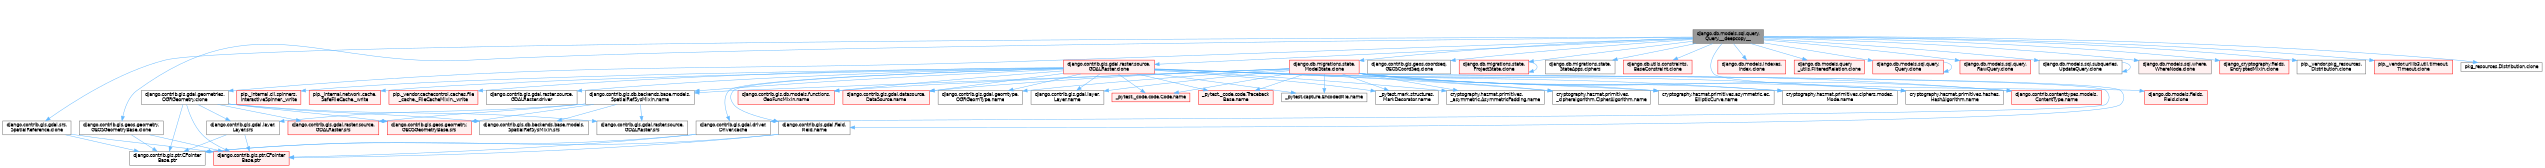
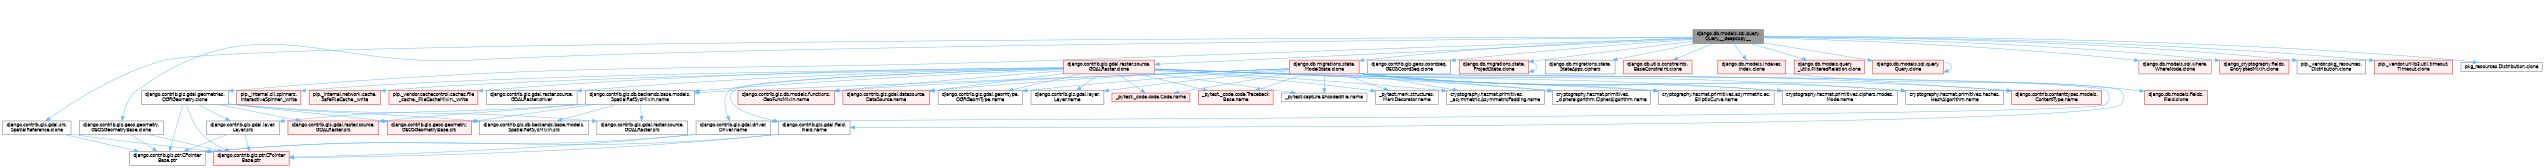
  digraph {
    rankdir=TB
    node [color=grey40 fillcolor=white fontname=Helvetica fontsize=10 shape=box style=filled]
    edge [color=steelblue1 fontname=Helvetica fontsize=10 labelfontname=Helvetica labelfontsize=10 style=solid]
    n1 [color=gray40 fillcolor=grey60 fontcolor=black height=0.2 label="django.db.models.sql.query.\lQuery.__deepcopy__" width=0.4]
    n2 [height=0.2 label="django.contrib.gis.gdal.geometries.\lOGRGeometry.clone" width=0.4]
    n3 [color=red fillcolor="#FFF0F0" height=0.2 label="django.contrib.gis.gdal.raster.source.\lGDALRaster.clone" width=0.4]
    n4 [height=0.2 label="django.contrib.gis.gdal.srs.\lSpatialReference.clone" width=0.4]
    n5 [height=0.2 label="django.contrib.gis.geos.coordseq.\lGEOSCoordSeq.clone" width=0.4]
    n6 [height=0.2 label="django.contrib.gis.geos.geometry.\lGEOSGeometryBase.clone" width=0.4]
    n7 [color=red fillcolor="#FFF0F0" height=0.2 label="django.db.migrations.state.\lModelState.clone" width=0.4]
    n8 [color=red fillcolor="#FFF0F0" height=0.2 label="django.db.migrations.state.\lProjectState.clone" width=0.4]
    n9 [height=0.2 label="django.db.migrations.state.\lStateApps.ciphers" width=0.4]
    n10 [color=red fillcolor="#FFF0F0" height=0.2 label="django.db.utils.constraints.\lBaseConstraint.clone" width=0.4]
    n11 [color=red fillcolor="#FFF0F0" height=0.2 label="django.db.models.fields.\lField.clone" width=0.4]
    n12 [color=red fillcolor="#FFF0F0" height=0.2 label="django.db.models.indexes.\lIndex.clone" width=0.4]
    n13 [color=red fillcolor="#FFF0F0" height=0.2 label="django.db.models.query\l_utils.FilteredRelation.clone" width=0.4]
    n14 [color=red fillcolor="#FFF0F0" height=0.2 label="django.db.models.sql.query.\lQuery.clone" width=0.4]
-   n15 [color=red fillcolor="#FFF0F0" height=0.2 label="django.db.models.sql.query.\lRawQuery.clone" width=0.4]
-   n16 [height=0.2 label="django.db.models.sql.subqueries.\lUpdateQuery.clone" width=0.4]
    n17 [fillcolor="#FFF0F0" height=0.2 label="django.db.models.sql.where.\lWhereNode.clone" width=0.4]
    n18 [color=red fillcolor="#FFF0F0" height=0.2 label="django_cryptography.fields.\lEncryptedMixin.clone" width=0.4]
    n19 [height=0.2 label="pip._vendor.pkg_resources.\lDistribution.clone" width=0.4]
    n20 [color=red fillcolor="#FFF0F0" height=0.2 label="pip._vendor.urllib3.util.timeout.\lTimeout.clone" width=0.4]
    n21 [height=0.2 label="pkg_resources.Distribution.clone" width=0.4]
    n22 [color=red fillcolor="#FFF0F0" height=0.2 label="django.contrib.gis.ptr.CPointer\lBase.ptr" width=0.4]
    n23 [height=0.2 label="django.contrib.gis.ptr.CPointer\lBase.ptr" width=0.4]
    n24 [height=0.2 label="django.contrib.gis.db.backends.base.models.\lSpatialRefSysMixin.srs" width=0.4]
    n25 [height=0.2 label="django.contrib.gis.gdal.layer.\lLayer.srs" width=0.4]
    n26 [height=0.2 label="django.contrib.gis.gdal.raster.source.\lGDALRaster.srs" width=0.4]
    n27 [color=red fillcolor="#FFF0F0" height=0.2 label="django.contrib.gis.gdal.raster.source.\lGDALRaster.srs" width=0.4]
    n28 [color=red fillcolor="#FFF0F0" height=0.2 label="django.contrib.gis.geos.geometry.\lGEOSGeometryBase.srs" width=0.4]
    n29 [color=red fillcolor="#FFF0F0" height=0.2 label="pip._internal.cli.spinners.\lInteractiveSpinner._write" width=0.4]
    n30 [color=red fillcolor="#FFF0F0" height=0.2 label="pip._internal.network.cache.\lSafeFileCache._write" width=0.4]
    n31 [color=red fillcolor="#FFF0F0" height=0.2 label="pip._vendor.cachecontrol.caches.file\l_cache._FileCacheMixin._write" width=0.4]
    n32 [height=0.2 label="django.contrib.gis.gdal.raster.source.\lGDALRaster.driver" width=0.4]
    n33 [color=red fillcolor="#FFF0F0" height=0.2 label="_pytest._code.code.Code.name" width=0.4]
    n34 [color=red fillcolor="#FFF0F0" height=0.2 label="_pytest._code.code.Traceback\lBase.name" width=0.4]
    n35 [height=0.2 label="_pytest.capture.EncodedFile.name" width=0.4]
    n36 [height=0.2 label="_pytest.mark.structures.\lMarkDecorator.name" width=0.4]
    n37 [height=0.2 label="cryptography.hazmat.primitives.\l_asymmetric.AsymmetricPadding.name" width=0.4]
    n38 [height=0.2 label="cryptography.hazmat.primitives.\l_cipheralgorithm.CipherAlgorithm.name" width=0.4]
    n39 [height=0.2 label="cryptography.hazmat.primitives.asymmetric.ec.\lEllipticCurve.name" width=0.4]
    n40 [height=0.2 label="cryptography.hazmat.primitives.ciphers.modes.\lMode.name" width=0.4]
    n41 [height=0.2 label="cryptography.hazmat.primitives.hashes.\lHashAlgorithm.name" width=0.4]
    n42 [color=red fillcolor="#FFF0F0" height=0.2 label="django.contrib.contenttypes.models.\lContentType.name" width=0.4]
    n43 [height=0.2 label="django.contrib.gis.db.backends.base.models.\lSpatialRefSysMixin.name" width=0.4]
    n44 [color=red fillcolor="#FFF0F0" height=0.2 label="django.contrib.gis.db.models.functions.\lGeoFuncMixin.name" width=0.4]
    n45 [color=red fillcolor="#FFF0F0" height=0.2 label="django.contrib.gis.gdal.datasource.\lDataSource.name" width=0.4]
-   n46 [height=0.2 label="django.contrib.gis.gdal.driver.\lDriver.cache" width=0.4]
+   n46 [height=0.2 label="django.contrib.gis.gdal.driver.\lDriver.name" width=0.4]
    n47 [height=0.2 label="django.contrib.gis.gdal.field.\lField.name" width=0.4]
    n48 [height=0.2 label="django.contrib.gis.gdal.geomtype.\lOGRGeomType.name" width=0.4]
    n49 [height=0.2 label="django.contrib.gis.gdal.layer.\lLayer.name" width=0.4]
    n1 -> n2
    n1 -> n3
    n1 -> n4
    n1 -> n5
    n1 -> n6
    n1 -> n7
    n1 -> n8
    n1 -> n9
    n1 -> n10
-   n1 -> n11
+   n12 -> n11
    n1 -> n12
    n1 -> n13
    n1 -> n14
-   n1 -> n15
-   n1 -> n16
    n1 -> n17
    n1 -> n18
    n1 -> n19
    n1 -> n20
    n1 -> n21
    n2 -> n22
    n2 -> n23
    n2 -> n24
    n2 -> n25
    n2 -> n26
    n2 -> n27
    n2 -> n28
    n3 -> n29
    n3 -> n30
    n3 -> n31
    n3 -> n32
    n3 -> n33
    n3 -> n34
    n3 -> n35
    n3 -> n36
    n3 -> n37
    n3 -> n38
    n3 -> n39
    n3 -> n40
    n3 -> n41
    n3 -> n42
    n3 -> n43
    n3 -> n44
    n3 -> n45
    n3 -> n46
    n3 -> n47
    n3 -> n48
    n3 -> n49
    n4 -> n22
    n4 -> n23
    n6 -> n22
    n6 -> n23
    n7 -> n33
    n7 -> n34
    n7 -> n35
    n7 -> n36
    n7 -> n37
    n7 -> n38
    n7 -> n39
    n7 -> n40
    n7 -> n41
    n7 -> n42
    n7 -> n43
    n7 -> n44
    n7 -> n45
    n7 -> n46
    n7 -> n47
    n7 -> n48
    n7 -> n49
    n8 -> n8
    n14 -> n14
-   n16 -> n16
    n25 -> n22
    n25 -> n23
    n43 -> n24
    n43 -> n25
    n43 -> n26
    n43 -> n27
    n43 -> n28
    n46 -> n22
    n46 -> n23
    n47 -> n22
    n47 -> n23
  }
